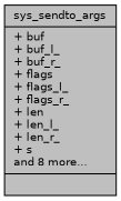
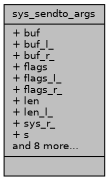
  digraph {
-   n1 [color=black fillcolor=grey75 fontcolor=black fontname=Helvetica fontsize=10 height=0.2 label="{sys_sendto_args\n|+ buf\l+ buf_l_\l+ buf_r_\l+ flags\l+ flags_l_\l+ flags_r_\l+ len\l+ len_l_\l+ len_r_\l+ s\land 8 more...\l|}" shape=record style=filled width=0.4]
+   n1 [color=black fillcolor=grey75 fontcolor=black fontname=Helvetica fontsize=10 height=0.2 label="{sys_sendto_args\n|+ buf\l+ buf_l_\l+ buf_r_\l+ flags\l+ flags_l_\l+ flags_r_\l+ len\l+ len_l_\l+ sys_r_\l+ s\land 8 more...\l|}" shape=record style=filled width=0.4]
  }
